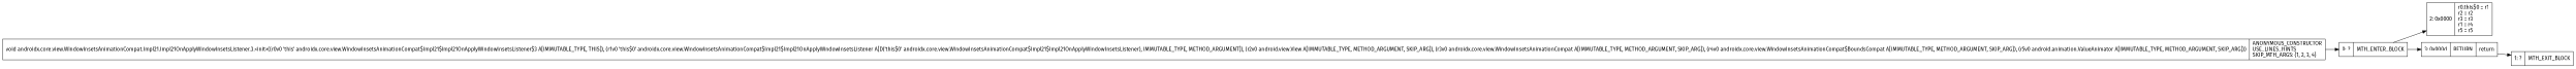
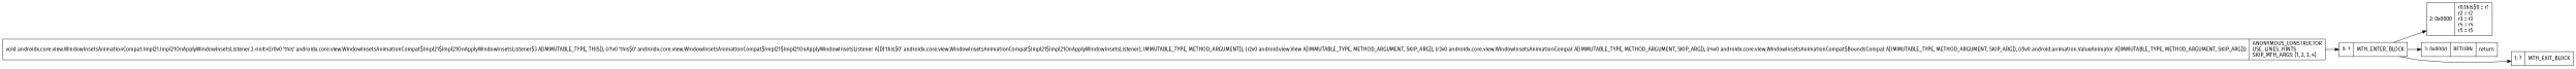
  digraph {
    fontname="Fira Sans"
    rankdir=LR
    node [fontname="Fira Sans" shape=record]
    edge [fontname="Fira Sans"]
    n1 [label="{0\:\ ?|MTH_ENTER_BLOCK\l}"]
-   n2 [label="{2\:\ 0x0000|r0.this$0 = r1\lr2 = r2\lr3 = r3\lr1 = r4\lr5 = r5\l}"]
+   n2 [label="{2\:\ 0x0000|r0.this$0 = r1\lr2 = r2\lr3 = r3\lr4 = r4\lr5 = r5\l}"]
    n3 [label="{3\:\ 0x000d|RETURN\l|return\l}"]
    n4 [label="{1\:\ ?|MTH_EXIT_BLOCK\l}"]
    n5 [label="{void androidx.core.view.WindowInsetsAnimationCompat.Impl21.Impl21OnApplyWindowInsetsListener.3.\<init\>((r0v0 'this' androidx.core.view.WindowInsetsAnimationCompat$Impl21$Impl21OnApplyWindowInsetsListener$3 A[IMMUTABLE_TYPE, THIS]), (r1v0 'this$0' androidx.core.view.WindowInsetsAnimationCompat$Impl21$Impl21OnApplyWindowInsetsListener A[D('this$0' androidx.core.view.WindowInsetsAnimationCompat$Impl21$Impl21OnApplyWindowInsetsListener), IMMUTABLE_TYPE, METHOD_ARGUMENT]), (r2v0 android.view.View A[IMMUTABLE_TYPE, METHOD_ARGUMENT, SKIP_ARG]), (r3v0 androidx.core.view.WindowInsetsAnimationCompat A[IMMUTABLE_TYPE, METHOD_ARGUMENT, SKIP_ARG]), (r4v0 androidx.core.view.WindowInsetsAnimationCompat$BoundsCompat A[IMMUTABLE_TYPE, METHOD_ARGUMENT, SKIP_ARG]), (r5v0 android.animation.ValueAnimator A[IMMUTABLE_TYPE, METHOD_ARGUMENT, SKIP_ARG]))  | ANONYMOUS_CONSTRUCTOR\lUSE_LINES_HINTS\lSKIP_MTH_ARGS: \{1, 2, 3, 4\}\l}"]
    n1 -> n2
    n1 -> n3
-   n3 -> n4
+   n1 -> n4
    n5 -> n1
  }
